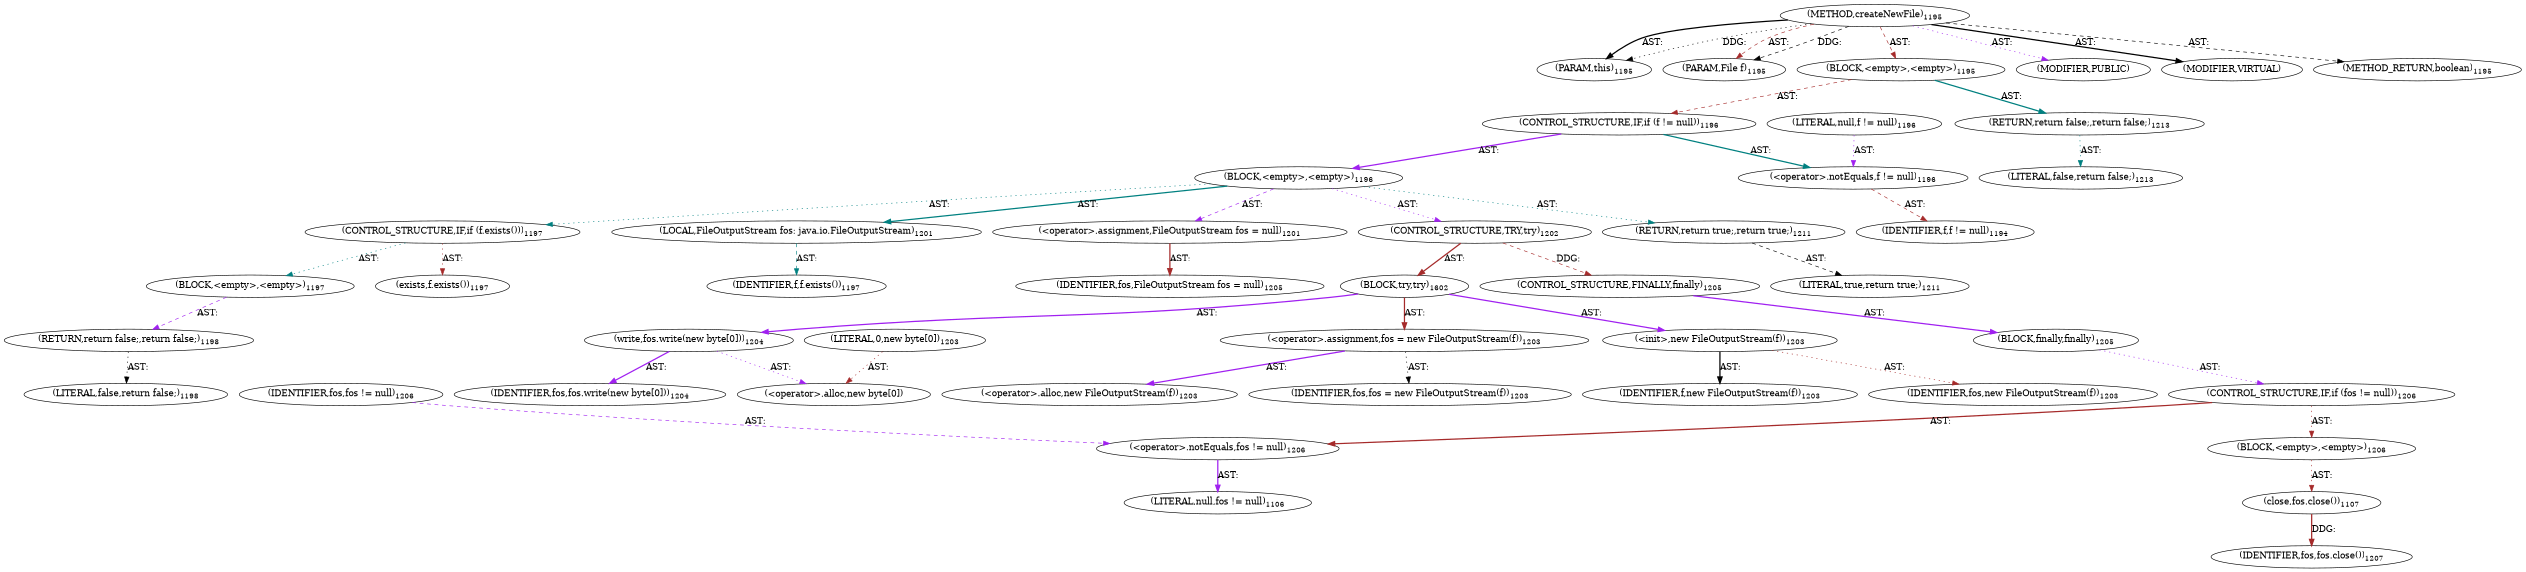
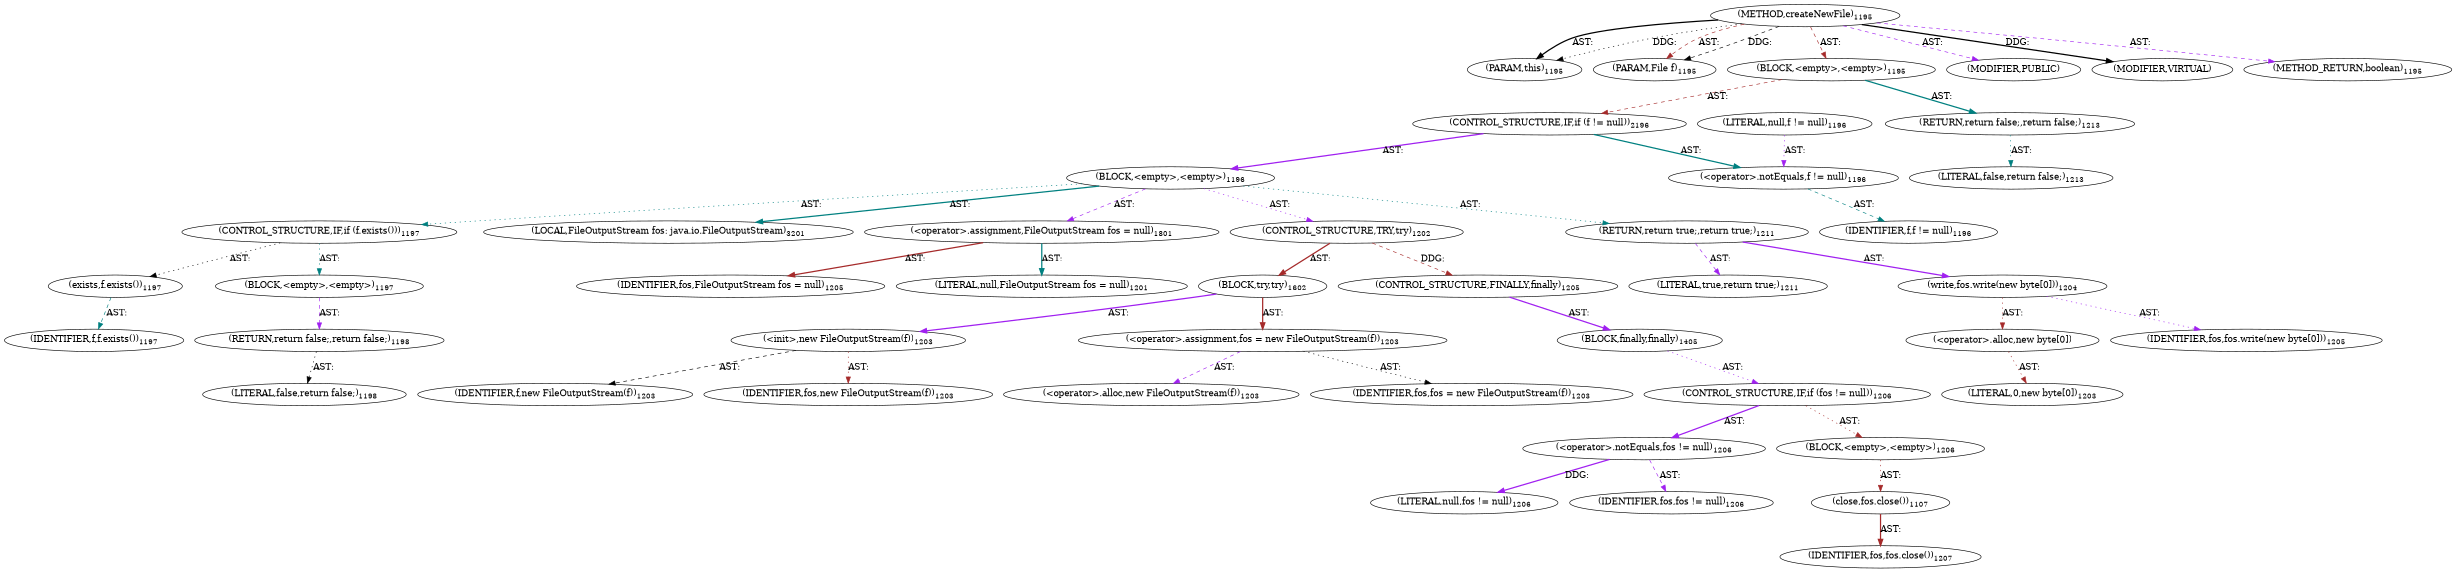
  digraph {
    edge [color=purple style=bold]
    n1 [label=<(METHOD,createNewFile)<SUB>1195</SUB>>]
    n2 [label=<(PARAM,this)<SUB>1195</SUB>>]
    n3 [label=<(PARAM,File f)<SUB>1195</SUB>>]
    n4 [label=<(BLOCK,&lt;empty&gt;,&lt;empty&gt;)<SUB>1195</SUB>>]
    n5 [label=<(MODIFIER,PUBLIC)>]
    n6 [label=<(MODIFIER,VIRTUAL)>]
    n7 [label=<(METHOD_RETURN,boolean)<SUB>1195</SUB>>]
-   n8 [label=<(CONTROL_STRUCTURE,IF,if (f != null))<SUB>1196</SUB>>]
+   n8 [label=<(CONTROL_STRUCTURE,IF,if (f != null))<SUB>2196</SUB>>]
    n9 [label=<(RETURN,return false;,return false;)<SUB>1213</SUB>>]
    n10 [label=<(&lt;operator&gt;.notEquals,f != null)<SUB>1196</SUB>>]
    n11 [label=<(BLOCK,&lt;empty&gt;,&lt;empty&gt;)<SUB>1196</SUB>>]
    n12 [label=<(LITERAL,false,return false;)<SUB>1213</SUB>>]
-   n13 [label=<(IDENTIFIER,f,f != null)<SUB>1194</SUB>>]
+   n13 [label=<(IDENTIFIER,f,f != null)<SUB>1196</SUB>>]
    n14 [label=<(CONTROL_STRUCTURE,IF,if (f.exists()))<SUB>1197</SUB>>]
-   n15 [label=<(LOCAL,FileOutputStream fos: java.io.FileOutputStream)<SUB>1201</SUB>>]
-   n16 [label=<(&lt;operator&gt;.assignment,FileOutputStream fos = null)<SUB>1201</SUB>>]
+   n15 [label=<(LOCAL,FileOutputStream fos: java.io.FileOutputStream)<SUB>3201</SUB>>]
+   n16 [label=<(&lt;operator&gt;.assignment,FileOutputStream fos = null)<SUB>1801</SUB>>]
    n17 [label=<(CONTROL_STRUCTURE,TRY,try)<SUB>1202</SUB>>]
    n18 [label=<(RETURN,return true;,return true;)<SUB>1211</SUB>>]
    n19 [label=<(LITERAL,null,f != null)<SUB>1196</SUB>>]
    n20 [label=<(exists,f.exists())<SUB>1197</SUB>>]
    n21 [label=<(BLOCK,&lt;empty&gt;,&lt;empty&gt;)<SUB>1197</SUB>>]
    n22 [label=<(IDENTIFIER,fos,FileOutputStream fos = null)<SUB>1205</SUB>>]
+   n23 [label=<(LITERAL,null,FileOutputStream fos = null)<SUB>1201</SUB>>]
    n24 [label=<(BLOCK,try,try)<SUB>1602</SUB>>]
    n25 [label=<(CONTROL_STRUCTURE,FINALLY,finally)<SUB>1205</SUB>>]
    n26 [label=<(LITERAL,true,return true;)<SUB>1211</SUB>>]
    n27 [label=<(IDENTIFIER,f,f.exists())<SUB>1197</SUB>>]
    n28 [label=<(RETURN,return false;,return false;)<SUB>1198</SUB>>]
    n29 [label=<(LITERAL,false,return false;)<SUB>1198</SUB>>]
    n30 [label=<(&lt;operator&gt;.assignment,fos = new FileOutputStream(f))<SUB>1203</SUB>>]
    n31 [label=<(&lt;init&gt;,new FileOutputStream(f))<SUB>1203</SUB>>]
    n32 [label=<(write,fos.write(new byte[0]))<SUB>1204</SUB>>]
-   n33 [label=<(BLOCK,finally,finally)<SUB>1205</SUB>>]
+   n33 [label=<(BLOCK,finally,finally)<SUB>1405</SUB>>]
    n34 [label=<(IDENTIFIER,fos,fos = new FileOutputStream(f))<SUB>1203</SUB>>]
    n35 [label=<(&lt;operator&gt;.alloc,new FileOutputStream(f))<SUB>1203</SUB>>]
    n36 [label=<(IDENTIFIER,fos,new FileOutputStream(f))<SUB>1203</SUB>>]
    n37 [label=<(IDENTIFIER,f,new FileOutputStream(f))<SUB>1203</SUB>>]
-   n38 [label=<(IDENTIFIER,fos,fos.write(new byte[0]))<SUB>1204</SUB>>]
+   n38 [label=<(IDENTIFIER,fos,fos.write(new byte[0]))<SUB>1205</SUB>>]
    n39 [label=<(&lt;operator&gt;.alloc,new byte[0])>]
    n40 [label=<(LITERAL,0,new byte[0])<SUB>1203</SUB>>]
    n41 [label=<(CONTROL_STRUCTURE,IF,if (fos != null))<SUB>1206</SUB>>]
    n42 [label=<(&lt;operator&gt;.notEquals,fos != null)<SUB>1206</SUB>>]
    n43 [label=<(BLOCK,&lt;empty&gt;,&lt;empty&gt;)<SUB>1206</SUB>>]
    n44 [label=<(IDENTIFIER,fos,fos != null)<SUB>1206</SUB>>]
-   n45 [label=<(LITERAL,null,fos != null)<SUB>1106</SUB>>]
+   n45 [label=<(LITERAL,null,fos != null)<SUB>1206</SUB>>]
    n46 [label=<(close,fos.close())<SUB>1107</SUB>>]
    n47 [label=<(IDENTIFIER,fos,fos.close())<SUB>1207</SUB>>]
    n1 -> n2 [color=black label="AST: "]
    n1 -> n2 [color=black label="DDG: " style=dotted]
    n1 -> n3 [color=brown label="AST: " style=dashed]
    n1 -> n3 [color=black label="DDG: " style=dashed]
    n1 -> n4 [color=brown label="AST: " style=dashed]
-   n1 -> n5 [label="AST: " style=dotted]
-   n1 -> n6 [color=black label="AST: "]
-   n1 -> n7 [color=black label="AST: " style=dashed]
+   n1 -> n5 [label="AST: " style=dashed]
+   n1 -> n6 [color=black label="DDG: "]
+   n1 -> n7 [label="AST: " style=dashed]
    n4 -> n8 [color=brown label="AST: " style=dashed]
    n4 -> n9 [color=teal label="AST: "]
    n8 -> n10 [color=teal label="AST: "]
    n8 -> n11 [label="AST: "]
    n9 -> n12 [color=teal label="AST: " style=dotted]
-   n10 -> n13 [color=brown label="AST: " style=dashed]
+   n10 -> n13 [color=teal label="AST: " style=dashed]
    n11 -> n14 [color=teal label="AST: " style=dotted]
    n11 -> n15 [color=teal label="AST: "]
    n11 -> n16 [label="AST: " style=dashed]
    n11 -> n17 [label="AST: " style=dotted]
    n11 -> n18 [color=teal label="AST: " style=dotted]
-   n14 -> n20 [color=brown label="AST: " style=dotted]
+   n14 -> n20 [color=black label="AST: " style=dotted]
    n14 -> n21 [color=teal label="AST: " style=dotted]
    n16 -> n22 [color=brown label="AST: "]
+   n16 -> n23 [color=teal label="AST: "]
    n17 -> n24 [color=brown label="AST: "]
    n17 -> n25 [color=brown label="DDG: " style=dashed]
-   n18 -> n26 [color=black label="AST: " style=dashed]
+   n18 -> n26 [label="AST: " style=dashed]
    n19 -> n10 [label="AST: " style=dotted]
-   n15 -> n27 [color=teal label="AST: " style=dashed]
+   n20 -> n27 [color=teal label="AST: " style=dashed]
    n21 -> n28 [label="AST: " style=dashed]
    n24 -> n30 [color=brown label="AST: "]
    n24 -> n31 [label="AST: "]
-   n24 -> n32 [label="AST: "]
+   n18 -> n32 [label="AST: "]
    n25 -> n33 [label="AST: "]
    n28 -> n29 [color=black label="AST: " style=dotted]
    n30 -> n34 [color=black label="AST: " style=dotted]
-   n30 -> n35 [label="AST: "]
+   n30 -> n35 [label="AST: " style=dashed]
    n31 -> n36 [color=brown label="AST: " style=dotted]
-   n31 -> n37 [color=black label="AST: "]
-   n32 -> n38 [label="AST: "]
-   n32 -> n39 [label="AST: " style=dotted]
+   n31 -> n37 [color=black label="AST: " style=dashed]
+   n32 -> n38 [label="AST: " style=dotted]
+   n32 -> n39 [color=brown label="AST: " style=dotted]
    n33 -> n41 [label="AST: " style=dotted]
-   n40 -> n39 [color=brown label="AST: " style=dotted]
-   n41 -> n42 [color=brown label="AST: "]
+   n39 -> n40 [color=brown label="AST: " style=dotted]
+   n41 -> n42 [label="AST: "]
    n41 -> n43 [color=brown label="AST: " style=dotted]
-   n44 -> n42 [label="AST: " style=dashed]
-   n42 -> n45 [label="AST: "]
+   n42 -> n44 [label="AST: " style=dashed]
+   n42 -> n45 [label="DDG: "]
    n43 -> n46 [color=brown label="AST: " style=dotted]
-   n46 -> n47 [color=brown label="DDG: "]
+   n46 -> n47 [color=brown label="AST: "]
  }
